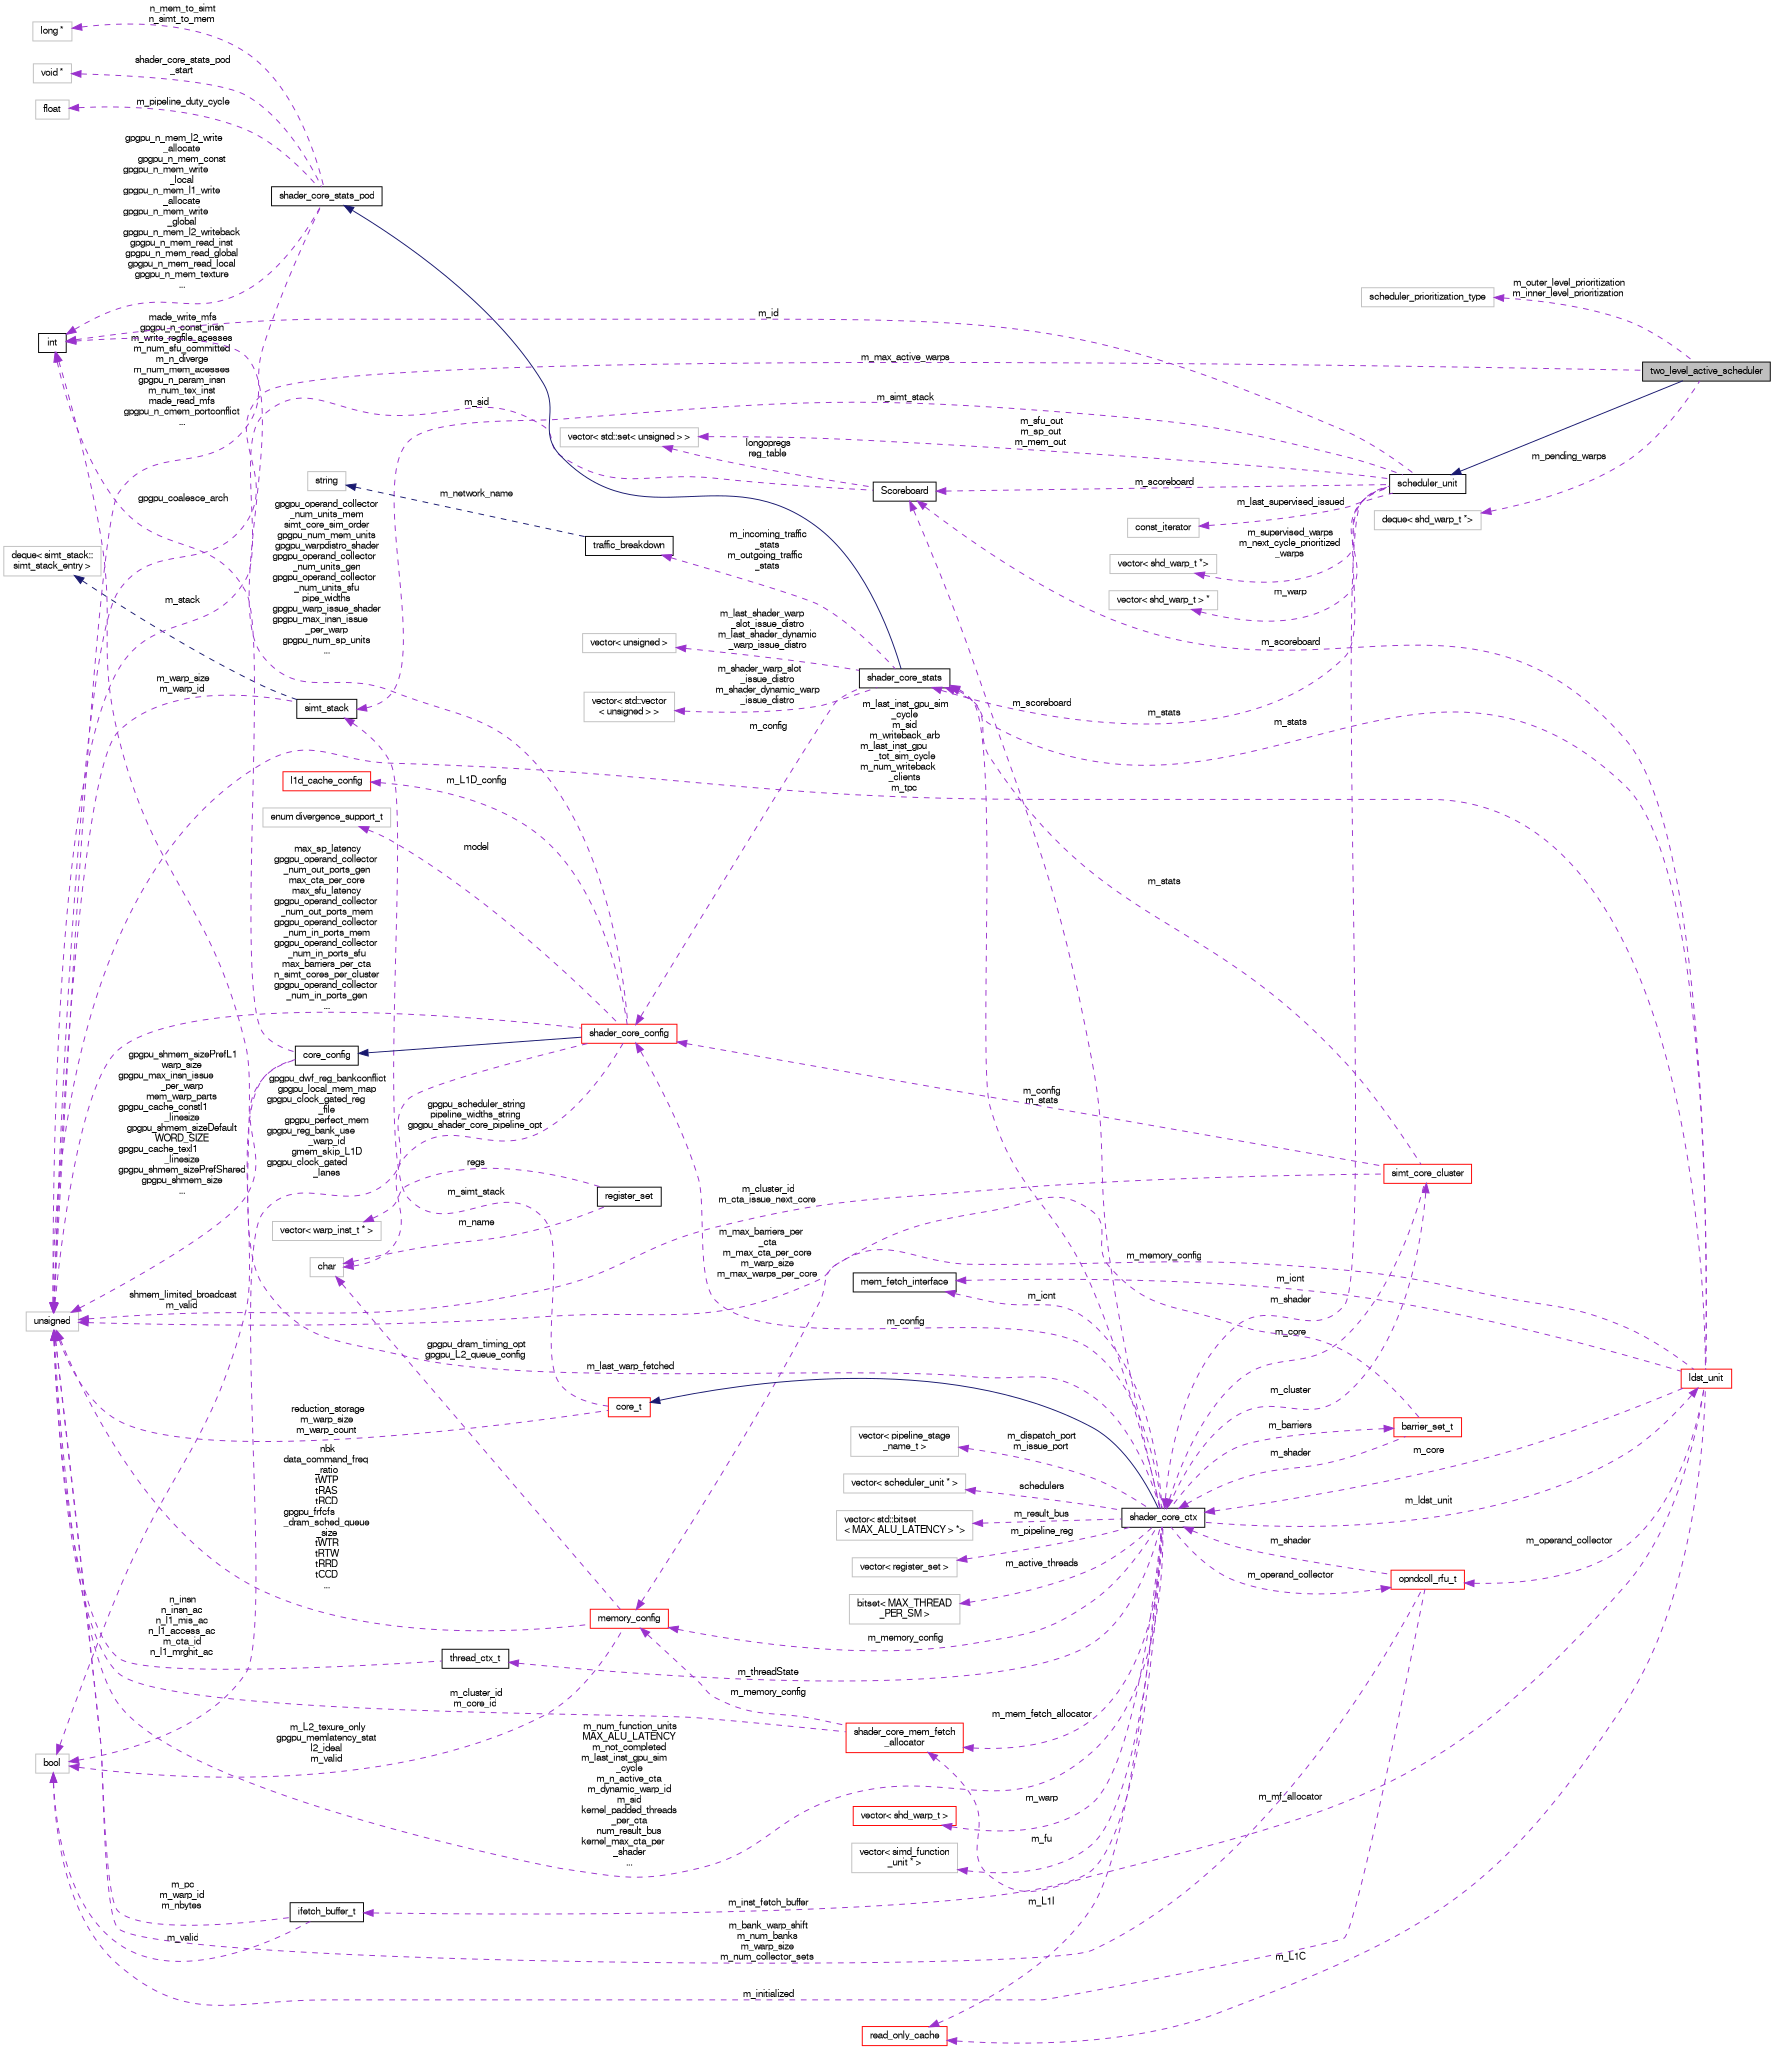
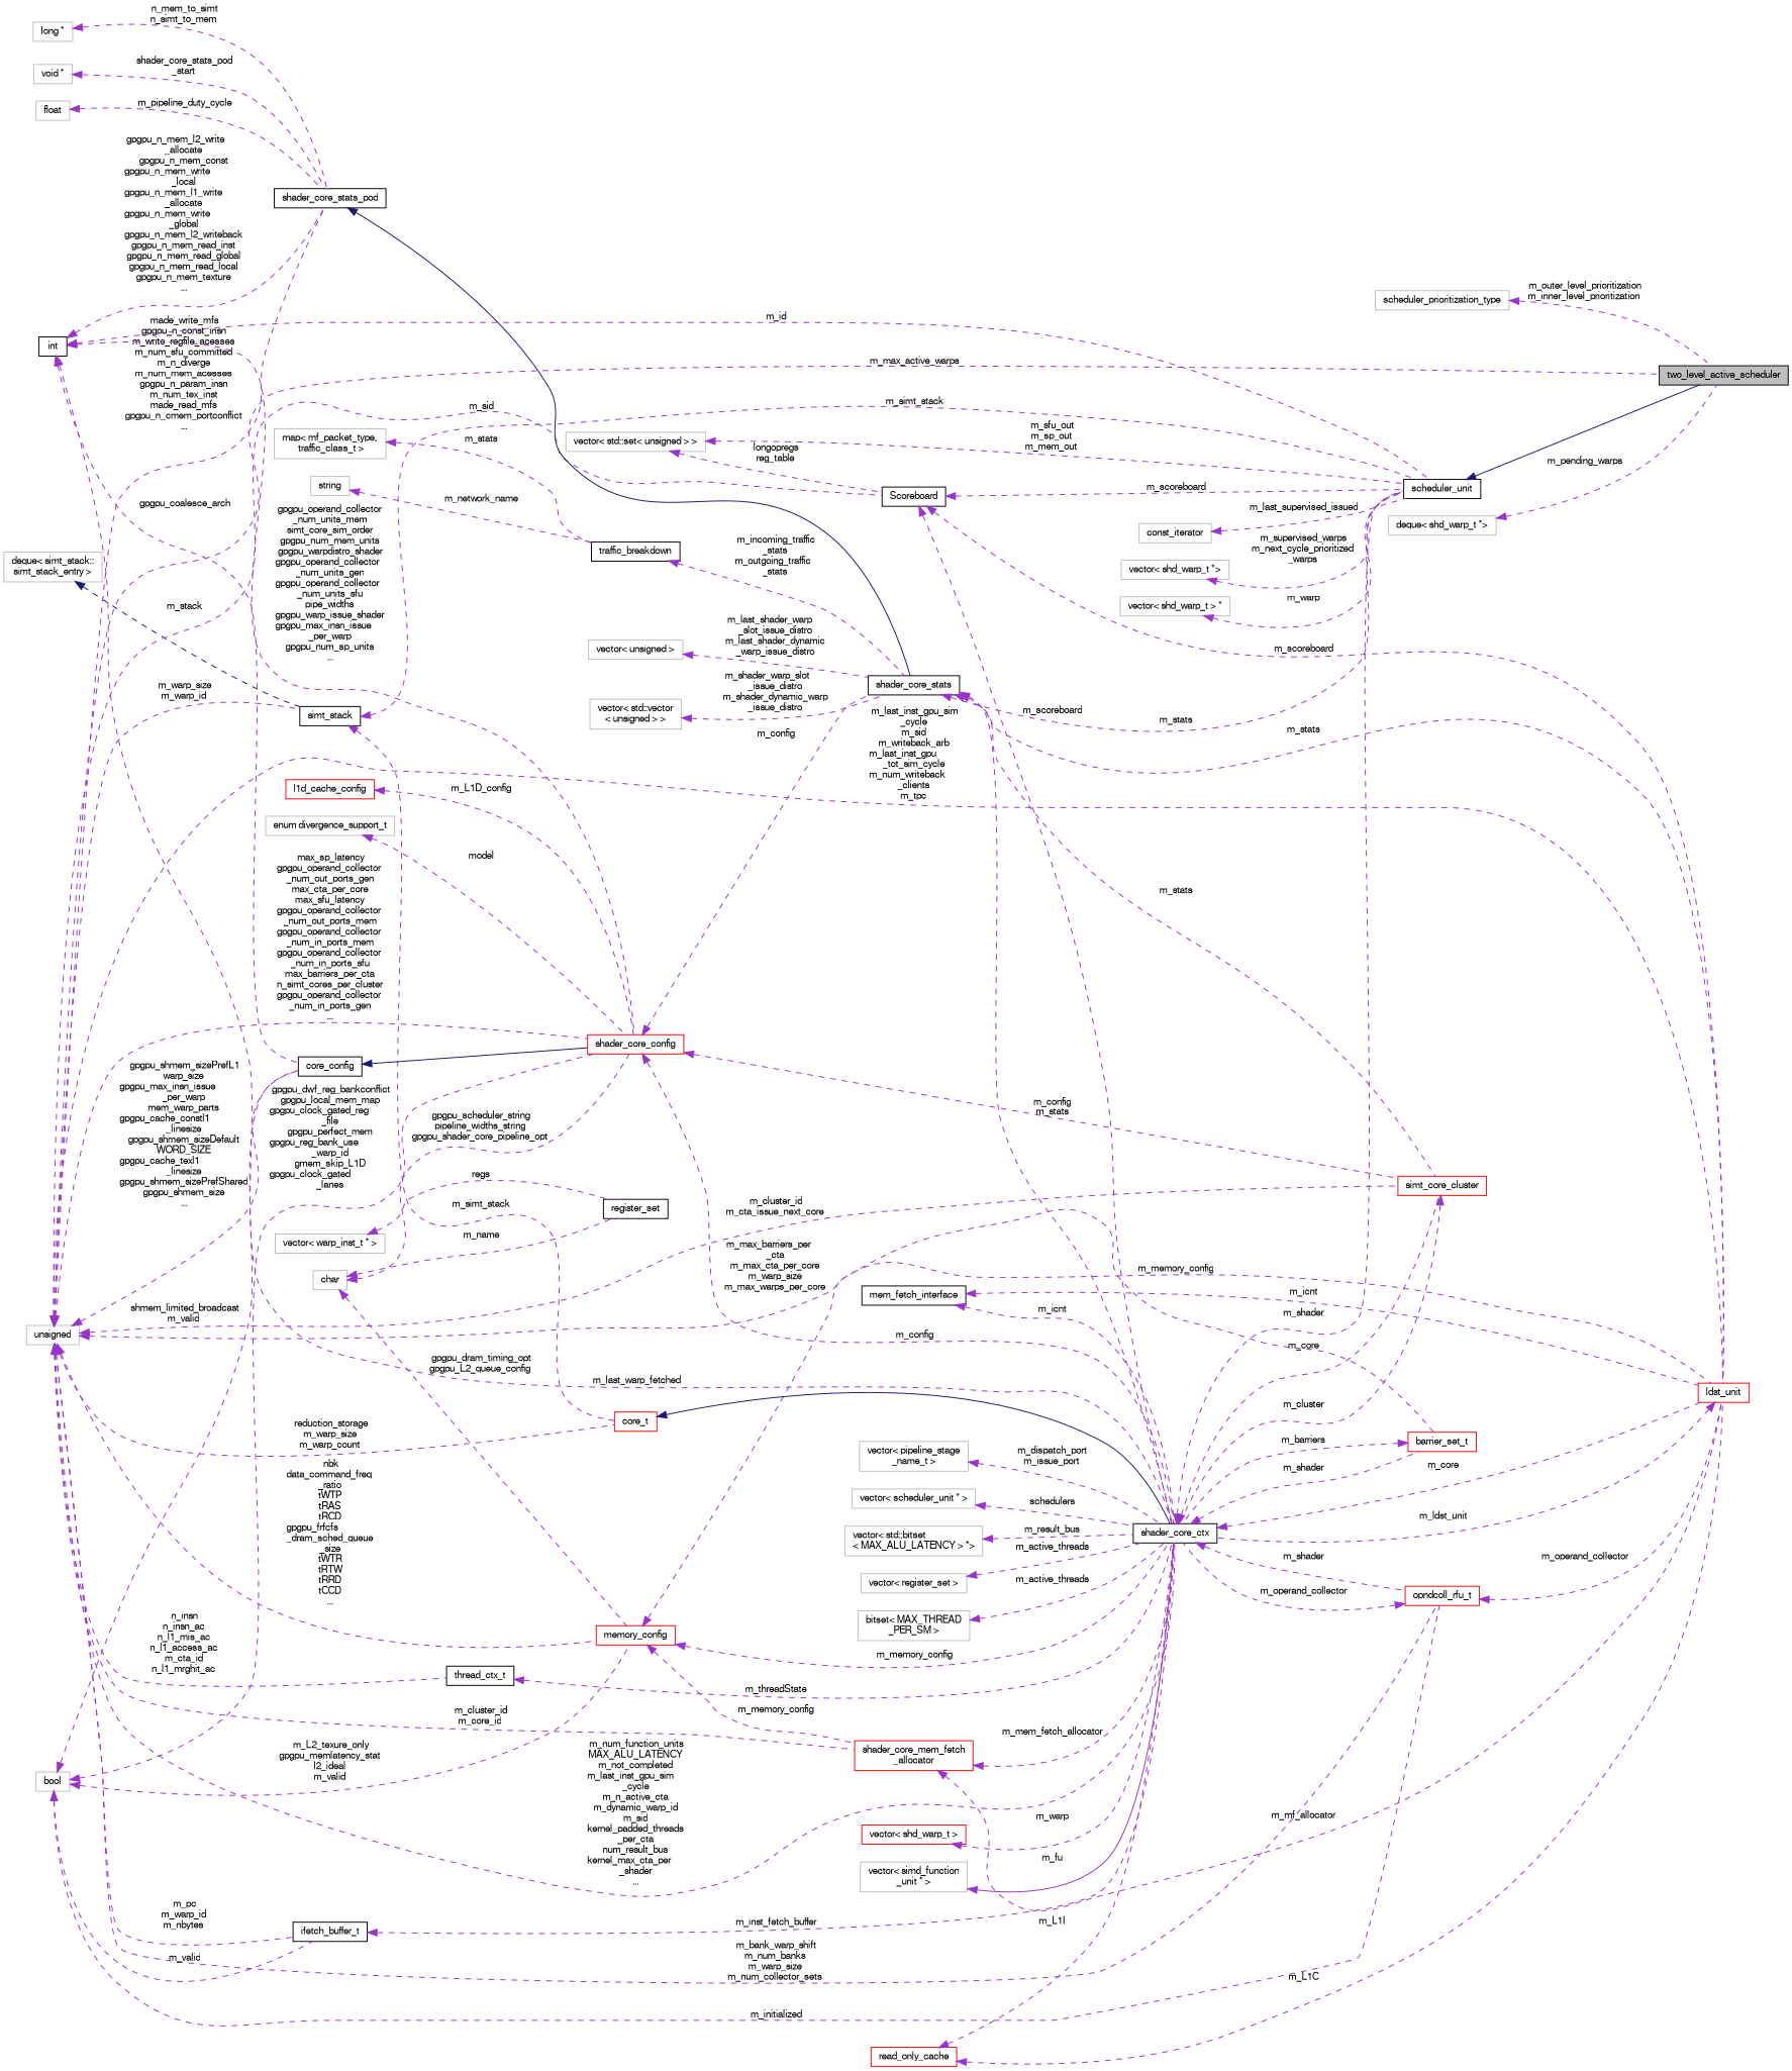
  digraph {
    rankdir=LR
    node [color=grey75 fontname=FreeSans fontsize=10 shape=record]
    edge [color=darkorchid3 dir=back fontname=FreeSans fontsize=10 labelfontname=FreeSans labelfontsize=10 style=dashed]
    n1 [color=black fillcolor=grey75 fontcolor=black height=0.2 label=two_level_active_scheduler style=filled width=0.4]
    n2 [color=black height=0.2 label=scheduler_unit width=0.4]
    n3 [color=black height=0.2 label=register_set width=0.4]
    n4 [height=0.2 label=char width=0.4]
    n5 [color=red height=0.2 label=shader_core_config width=0.4]
    n6 [color=red height=0.2 label=memory_config width=0.4]
    n7 [color=black height=0.2 label=shader_core_ctx width=0.4]
    n8 [color=red height=0.2 label=simt_core_cluster width=0.4]
    n9 [color=black height=0.2 label=shader_core_stats width=0.4]
    n10 [color=red height=0.2 label=ldst_unit width=0.4]
    n11 [color=red height=0.2 label="shader_core_mem_fetch\l_allocator" width=0.4]
    n12 [height=0.2 label="vector\< warp_inst_t * \>" width=0.4]
    n13 [color=black height=0.2 label=simt_stack width=0.4]
    n14 [color=red height=0.2 label=core_t width=0.4]
    n15 [height=0.2 label="deque\< simt_stack::\lsimt_stack_entry \>" width=0.4]
    n16 [height=0.2 label=unsigned width=0.4]
    n17 [color=black height=0.2 label=shader_core_stats_pod width=0.4]
    n18 [color=black height=0.2 label=core_config width=0.4]
    n19 [color=black height=0.2 label=Scoreboard width=0.4]
    n20 [color=black height=0.2 label=ifetch_buffer_t width=0.4]
    n21 [color=red height=0.2 label=opndcoll_rfu_t width=0.4]
    n22 [color=black height=0.2 label=thread_ctx_t width=0.4]
    n23 [color=red height=0.2 label=barrier_set_t width=0.4]
    n24 [height=0.2 label=const_iterator width=0.4]
    n25 [height=0.2 label=float width=0.4]
    n26 [height=0.2 label="long *" width=0.4]
    n27 [color=black height=0.2 label=int width=0.4]
    n28 [height=0.2 label="void *" width=0.4]
    n29 [color=black height=0.2 label=traffic_breakdown width=0.4]
+   n30 [height=0.2 label="map\< mf_packet_type,\l traffic_class_t \>" width=0.4]
    n31 [height=0.2 label=string width=0.4]
    n32 [height=0.2 label=bool width=0.4]
    n33 [color=red height=0.2 label=l1d_cache_config width=0.4]
    n34 [height=0.2 label="enum divergence_support_t" width=0.4]
    n35 [height=0.2 label="vector\< unsigned \>" width=0.4]
    n36 [height=0.2 label="vector\< std::vector\l\< unsigned \> \>" width=0.4]
    n37 [height=0.2 label="vector\< std::set\< unsigned \> \>" width=0.4]
    n38 [color=red height=0.2 label="vector\< shd_warp_t \>" width=0.4]
    n39 [color=black height=0.2 label=mem_fetch_interface width=0.4]
    n40 [height=0.2 label="vector\< simd_function\l_unit * \>" width=0.4]
    n41 [height=0.2 label="vector\< pipeline_stage\l_name_t \>" width=0.4]
    n42 [color=red height=0.2 label=read_only_cache width=0.4]
    n43 [height=0.2 label="vector\< scheduler_unit * \>" width=0.4]
    n44 [height=0.2 label="vector\< std::bitset\l\< MAX_ALU_LATENCY \> *\>" width=0.4]
    n45 [height=0.2 label="vector\< register_set \>" width=0.4]
    n46 [height=0.2 label="bitset\< MAX_THREAD\l_PER_SM \>" width=0.4]
    n47 [height=0.2 label="vector\< shd_warp_t *\>" width=0.4]
    n48 [height=0.2 label="vector\< shd_warp_t \> *" width=0.4]
    n49 [height=0.2 label="deque\< shd_warp_t *\>" width=0.4]
    n50 [height=0.2 label=scheduler_prioritization_type width=0.4]
    n2 -> n1 [color=midnightblue style=solid]
    n4 -> n3 [label=" m_name"]
    n4 -> n5 [label=" gpgpu_scheduler_string\npipeline_widths_string\ngpgpu_shader_core_pipeline_opt"]
    n4 -> n6 [label=" gpgpu_dram_timing_opt\ngpgpu_L2_queue_config"]
    n5 -> n7 [label=" m_config"]
    n5 -> n8 [label=" m_config"]
    n5 -> n9 [label=" m_config"]
    n6 -> n7 [label=" m_memory_config"]
    n6 -> n10 [label=" m_memory_config"]
    n6 -> n11 [label=" m_memory_config"]
    n7 -> n2 [label=" m_shader"]
    n7 -> n8 [label=" m_core"]
    n7 -> n10 [label=" m_core"]
    n7 -> n21 [label=" m_shader"]
    n7 -> n23 [label=" m_shader"]
    n8 -> n7 [label=" m_cluster"]
    n9 -> n2 [label=" m_stats"]
    n9 -> n7 [label=" m_stats"]
    n9 -> n8 [label=" m_stats"]
    n9 -> n10 [label=" m_stats"]
    n10 -> n7 [label=" m_ldst_unit"]
    n11 -> n7 [label=" m_mem_fetch_allocator"]
    n11 -> n10 [label=" m_mf_allocator"]
    n12 -> n3 [label=" regs"]
    n13 -> n2 [label=" m_simt_stack"]
    n13 -> n14 [label=" m_simt_stack"]
    n14 -> n7 [color=midnightblue style=solid]
    n15 -> n13 [color=midnightblue label=" m_stack"]
    n16 -> n1 [label=" m_max_active_warps"]
    n16 -> n5 [label=" max_sp_latency\ngpgpu_operand_collector\l_num_out_ports_gen\nmax_cta_per_core\nmax_sfu_latency\ngpgpu_operand_collector\l_num_out_ports_mem\ngpgpu_operand_collector\l_num_in_ports_mem\ngpgpu_operand_collector\l_num_in_ports_sfu\nmax_barriers_per_cta\nn_simt_cores_per_cluster\ngpgpu_operand_collector\l_num_in_ports_gen\n..."]
    n16 -> n6 [label=" nbk\ndata_command_freq\l_ratio\ntWTP\ntRAS\ntRCD\ngpgpu_frfcfs\l_dram_sched_queue\l_size\ntWTR\ntRTW\ntRRD\ntCCD\n..."]
    n16 -> n7 [label=" m_num_function_units\nMAX_ALU_LATENCY\nm_not_completed\nm_last_inst_gpu_sim\l_cycle\nm_n_active_cta\nm_dynamic_warp_id\nm_sid\nkernel_padded_threads\l_per_cta\nnum_result_bus\nkernel_max_cta_per\l_shader\n..."]
    n16 -> n8 [label=" m_cluster_id\nm_cta_issue_next_core"]
    n16 -> n10 [label=" m_last_inst_gpu_sim\l_cycle\nm_sid\nm_writeback_arb\nm_last_inst_gpu\l_tot_sim_cycle\nm_num_writeback\l_clients\nm_tpc"]
    n16 -> n11 [label=" m_cluster_id\nm_core_id"]
    n16 -> n13 [label=" m_warp_size\nm_warp_id"]
    n16 -> n14 [label=" reduction_storage\nm_warp_size\nm_warp_count"]
    n16 -> n17 [label=" made_write_mfs\ngpgpu_n_const_insn\nm_write_regfile_acesses\nm_num_sfu_committed\nm_n_diverge\nm_num_mem_acesses\ngpgpu_n_param_insn\nm_num_tex_inst\nmade_read_mfs\ngpgpu_n_cmem_portconflict\n..."]
    n16 -> n18 [label=" gpgpu_shmem_sizePrefL1\nwarp_size\ngpgpu_max_insn_issue\l_per_warp\nmem_warp_parts\ngpgpu_cache_constl1\l_linesize\ngpgpu_shmem_sizeDefault\nWORD_SIZE\ngpgpu_cache_texl1\l_linesize\ngpgpu_shmem_sizePrefShared\ngpgpu_shmem_size\n..."]
    n16 -> n19 [label=" m_sid"]
    n16 -> n20 [label=" m_pc\nm_warp_id\nm_nbytes"]
    n16 -> n21 [label=" m_bank_warp_shift\nm_num_banks\nm_warp_size\nm_num_collector_sets"]
    n16 -> n22 [label=" n_insn\nn_insn_ac\nn_l1_mis_ac\nn_l1_access_ac\nm_cta_id\nn_l1_mrghit_ac"]
    n16 -> n23 [label=" m_max_barriers_per\l_cta\nm_max_cta_per_core\nm_warp_size\nm_max_warps_per_core"]
    n17 -> n9 [color=midnightblue style=solid]
    n18 -> n5 [color=midnightblue style=solid]
    n19 -> n2 [label=" m_scoreboard"]
    n19 -> n7 [label=" m_scoreboard"]
    n19 -> n10 [label=" m_scoreboard"]
    n20 -> n7 [label=" m_inst_fetch_buffer"]
    n21 -> n7 [label=" m_operand_collector"]
    n21 -> n10 [label=" m_operand_collector"]
    n22 -> n7 [label=" m_threadState"]
    n23 -> n7 [label=" m_barriers"]
    n24 -> n2 [label=" m_last_supervised_issued"]
    n25 -> n17 [label=" m_pipeline_duty_cycle"]
    n26 -> n17 [label=" n_mem_to_simt\nn_simt_to_mem"]
    n27 -> n2 [label=" m_id"]
    n27 -> n5 [label=" gpgpu_operand_collector\l_num_units_mem\nsimt_core_sim_order\ngpgpu_num_mem_units\ngpgpu_warpdistro_shader\ngpgpu_operand_collector\l_num_units_gen\ngpgpu_operand_collector\l_num_units_sfu\npipe_widths\ngpgpu_warp_issue_shader\ngpgpu_max_insn_issue\l_per_warp\ngpgpu_num_sp_units\n..."]
    n27 -> n7 [label=" m_last_warp_fetched"]
    n27 -> n17 [label=" gpgpu_n_mem_l2_write\l_allocate\ngpgpu_n_mem_const\ngpgpu_n_mem_write\l_local\ngpgpu_n_mem_l1_write\l_allocate\ngpgpu_n_mem_write\l_global\ngpgpu_n_mem_l2_writeback\ngpgpu_n_mem_read_inst\ngpgpu_n_mem_read_global\ngpgpu_n_mem_read_local\ngpgpu_n_mem_texture\n..."]
    n27 -> n18 [label=" gpgpu_coalesce_arch"]
    n28 -> n17 [label=" shader_core_stats_pod\l_start"]
    n29 -> n9 [label=" m_incoming_traffic\l_stats\nm_outgoing_traffic\l_stats"]
-   n31 -> n29 [color=midnightblue label=" m_network_name"]
+   n30 -> n29 [label=" m_stats"]
+   n31 -> n29 [label=" m_network_name"]
    n32 -> n5 [label=" gpgpu_dwf_reg_bankconflict\ngpgpu_local_mem_map\ngpgpu_clock_gated_reg\l_file\ngpgpu_perfect_mem\ngpgpu_reg_bank_use\l_warp_id\ngmem_skip_L1D\ngpgpu_clock_gated\l_lanes"]
    n32 -> n6 [label=" m_L2_texure_only\ngpgpu_memlatency_stat\nl2_ideal\nm_valid"]
    n32 -> n18 [label=" shmem_limited_broadcast\nm_valid"]
    n32 -> n20 [label=" m_valid"]
    n32 -> n21 [label=" m_initialized"]
    n33 -> n5 [label=" m_L1D_config"]
    n34 -> n5 [label=" model"]
    n35 -> n9 [label=" m_last_shader_warp\l_slot_issue_distro\nm_last_shader_dynamic\l_warp_issue_distro"]
    n36 -> n9 [label=" m_shader_warp_slot\l_issue_distro\nm_shader_dynamic_warp\l_issue_distro"]
    n37 -> n2 [label=" m_sfu_out\nm_sp_out\nm_mem_out"]
    n37 -> n19 [label=" longopregs\nreg_table"]
    n38 -> n7 [label=" m_warp"]
    n39 -> n7 [label=" m_icnt"]
    n39 -> n10 [label=" m_icnt"]
-   n40 -> n7 [label=" m_fu"]
+   n40 -> n7 [label=" m_fu" style=solid]
    n41 -> n7 [label=" m_dispatch_port\nm_issue_port"]
    n42 -> n7 [label=" m_L1I"]
    n42 -> n10 [label=" m_L1C"]
    n43 -> n7 [label=" schedulers"]
    n44 -> n7 [label=" m_result_bus"]
-   n45 -> n7 [label=" m_pipeline_reg"]
+   n45 -> n7 [label=" m_active_threads"]
    n46 -> n7 [label=" m_active_threads"]
    n47 -> n2 [label=" m_supervised_warps\nm_next_cycle_prioritized\l_warps"]
    n48 -> n2 [label=" m_warp"]
    n49 -> n1 [label=" m_pending_warps"]
    n50 -> n1 [label=" m_outer_level_prioritization\nm_inner_level_prioritization"]
  }
